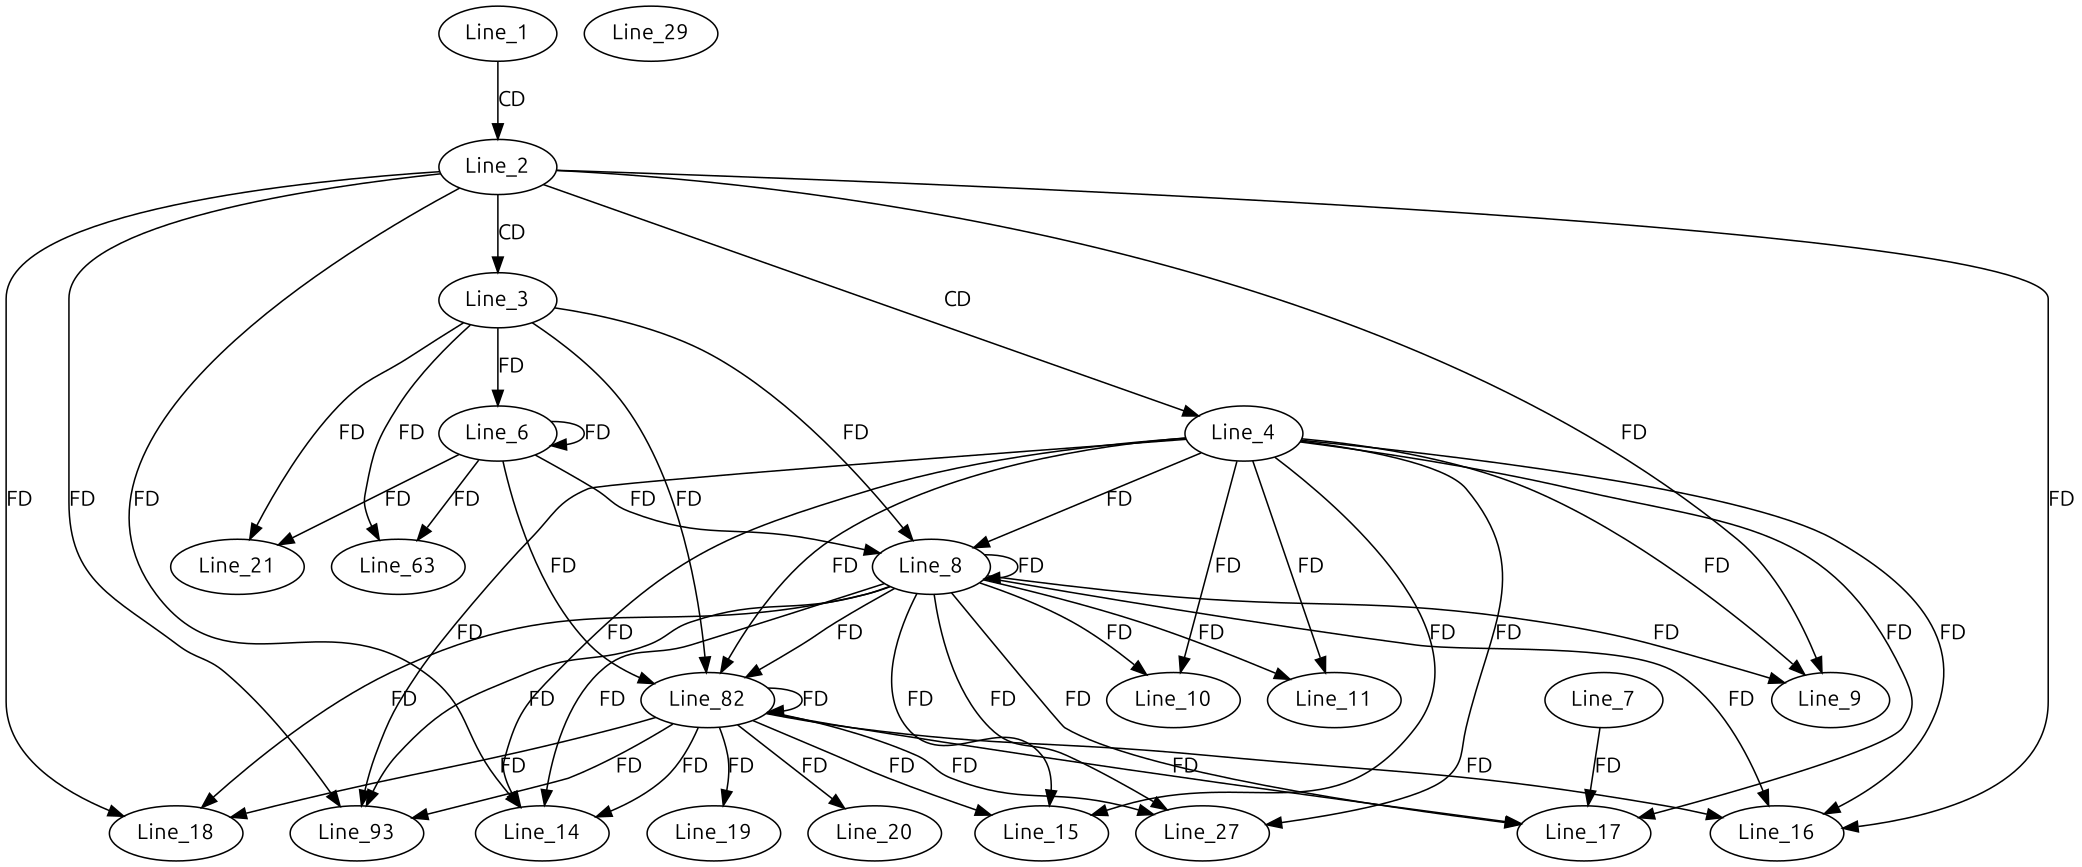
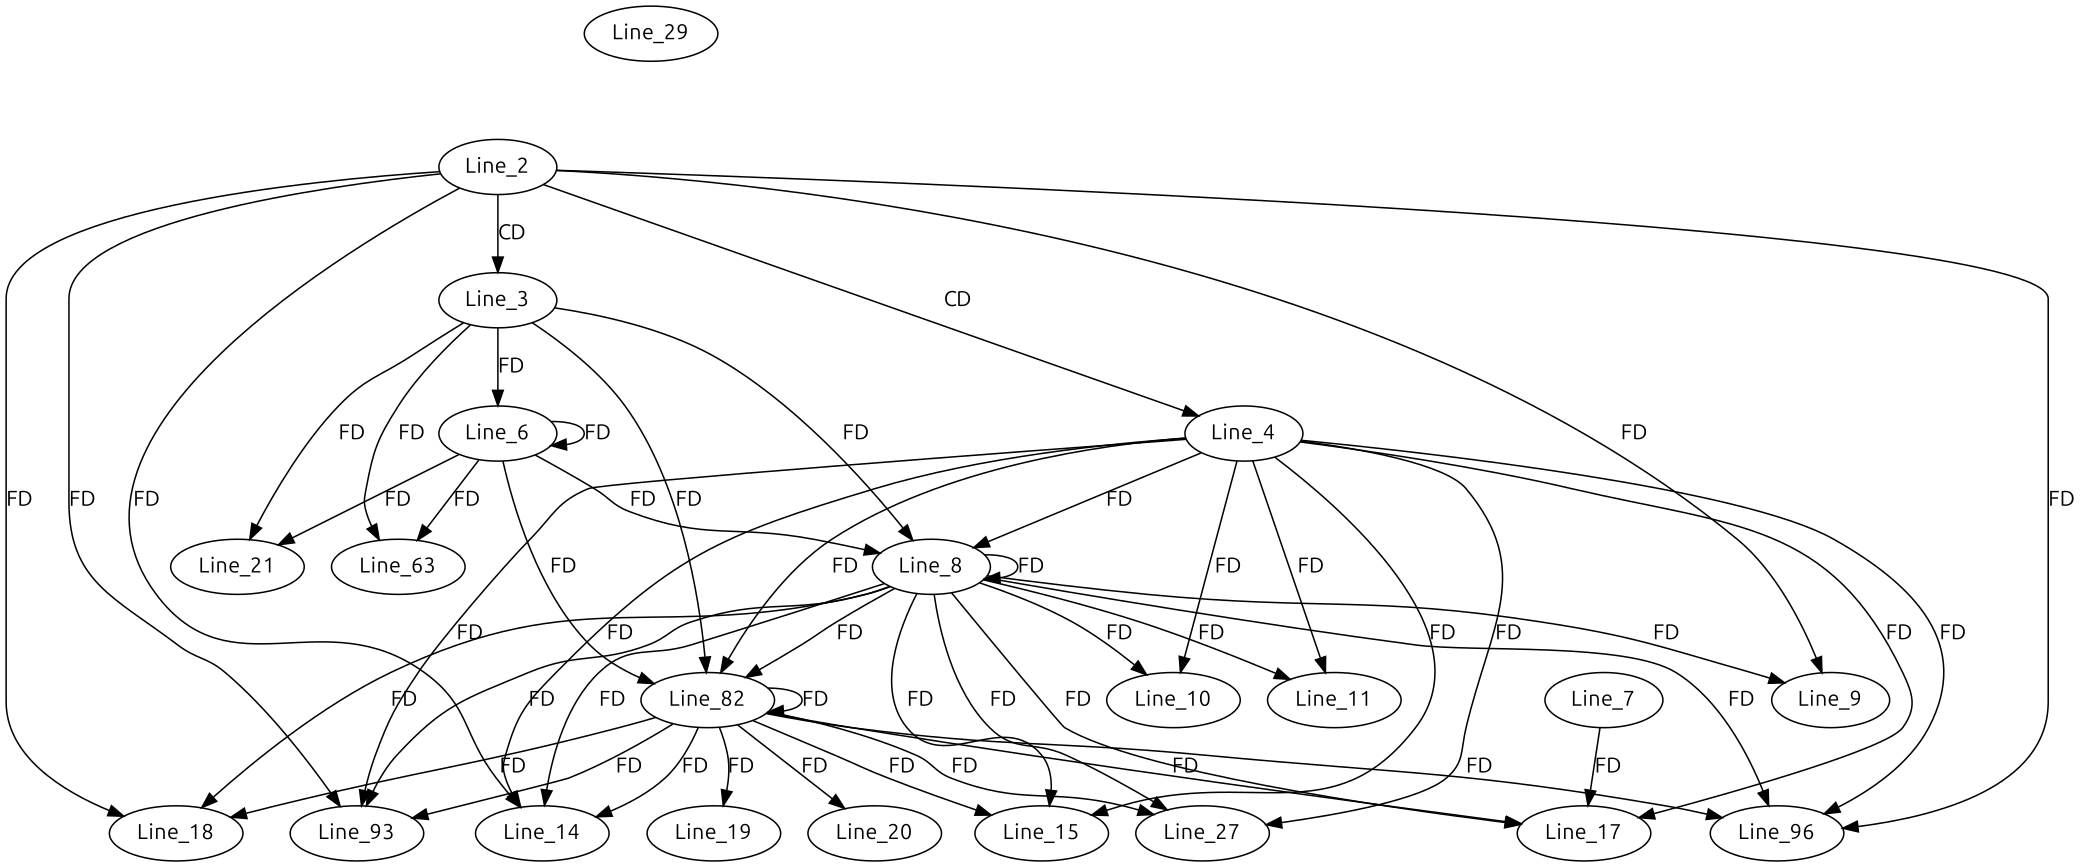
  digraph {
    fontname=Ubuntu
    node [fontname=Ubuntu]
    edge [fontname=Ubuntu]
-   Line_1
    Line_2
    Line_3
    Line_4
    Line_9
    n6 [label=Line_93]
    Line_14
-   Line_16
+   Line_16 [label=Line_96]
    Line_18
    Line_6
    Line_8
    n12 [label=Line_82]
    Line_21
    n14 [label=Line_63]
    Line_10
    Line_11
    Line_15
    Line_17
    Line_27
    Line_19
    Line_20
    Line_7
    Line_29
-   Line_1 -> Line_2 [label=CD]
    Line_2 -> Line_3 [label=CD]
    Line_2 -> Line_4 [label=CD]
    Line_2 -> Line_9 [label=FD]
    Line_2 -> n6 [label=FD]
    Line_2 -> Line_14 [label=FD]
    Line_2 -> Line_16 [label=FD]
    Line_2 -> Line_18 [label=FD]
    Line_3 -> Line_6 [label=FD]
    Line_3 -> Line_8 [label=FD]
    Line_3 -> n12 [label=FD]
    Line_3 -> Line_21 [label=FD]
    Line_3 -> n14 [label=FD]
-   Line_4 -> Line_9 [label=FD]
    Line_4 -> n6 [label=FD]
    Line_4 -> Line_14 [label=FD]
    Line_4 -> Line_16 [label=FD]
    Line_4 -> Line_8 [label=FD]
    Line_4 -> n12 [label=FD]
    Line_4 -> Line_10 [label=FD]
    Line_4 -> Line_11 [label=FD]
    Line_4 -> Line_15 [label=FD]
    Line_4 -> Line_17 [label=FD]
    Line_4 -> Line_27 [label=FD]
    Line_6 -> Line_6 [label=FD]
    Line_6 -> Line_8 [label=FD]
    Line_6 -> n12 [label=FD]
    Line_6 -> Line_21 [label=FD]
    Line_6 -> n14 [label=FD]
    Line_8 -> Line_9 [label=FD]
    Line_8 -> n6 [label=FD]
    Line_8 -> Line_14 [label=FD]
    Line_8 -> Line_16 [label=FD]
    Line_8 -> Line_18 [label=FD]
    Line_8 -> Line_8 [label=FD]
    Line_8 -> n12 [label=FD]
    Line_8 -> Line_10 [label=FD]
    Line_8 -> Line_11 [label=FD]
    Line_8 -> Line_15 [label=FD]
    Line_8 -> Line_17 [label=FD]
    Line_8 -> Line_27 [label=FD]
    n12 -> n6 [label=FD]
    n12 -> Line_14 [label=FD]
    n12 -> Line_16 [label=FD]
    n12 -> Line_18 [label=FD]
    n12 -> n12 [label=FD]
    n12 -> Line_15 [label=FD]
    n12 -> Line_17 [label=FD]
    n12 -> Line_27 [label=FD]
    n12 -> Line_19 [label=FD]
    n12 -> Line_20 [label=FD]
    Line_7 -> Line_17 [label=FD]
  }
